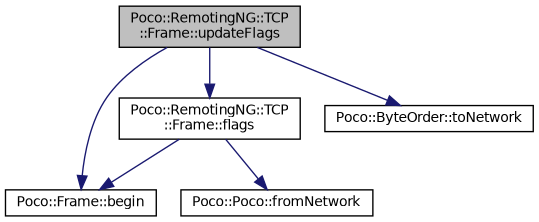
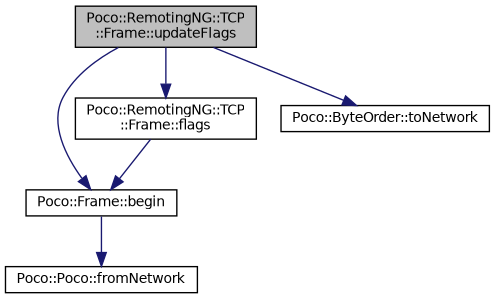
  digraph {
    rankdir=TB
    node [color=black fillcolor=white fontname=Helvetica fontsize=10 shape=record style=filled]
    edge [color=midnightblue fontname=Helvetica fontsize=10 labelfontname=Helvetica labelfontsize=10 style=solid]
    n1 [fillcolor=grey75 fontcolor=black height=0.2 label="Poco::RemotingNG::TCP\l::Frame::updateFlags" width=0.4]
    n2 [height=0.2 label="Poco::Frame::begin" width=0.4]
    n3 [height=0.2 label="Poco::RemotingNG::TCP\l::Frame::flags" width=0.4]
    n4 [height=0.2 label="Poco::ByteOrder::toNetwork" width=0.4]
    n5 [height=0.2 label="Poco::Poco::fromNetwork" width=0.4]
    n1 -> n2
    n1 -> n3
    n1 -> n4
    n3 -> n2
-   n3 -> n5
+   n2 -> n5
  }
